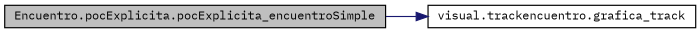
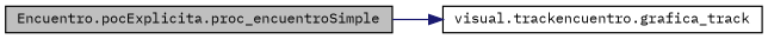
  digraph {
    rankdir=LR
    fontname="IBM Plex Mono"
    node [color=black fontname="IBM Plex Mono" fontsize=10 shape=record style=filled]
-   n1 [fillcolor=grey75 fontcolor=black height=0.2 label="Encuentro.pocExplicita.pocExplicita_encuentroSimple" width=0.4]
+   n1 [fillcolor=grey75 fontcolor=black height=0.2 label="Encuentro.pocExplicita.proc_encuentroSimple" width=0.4]
    n2 [fillcolor=white height=0.2 label="visual.trackencuentro.grafica_track" width=0.4]
    n1 -> n2 [color=midnightblue fontname="IBM Plex Mono" fontsize=10 labelfontname=Helvetica labelfontsize=10 style=solid]
  }
